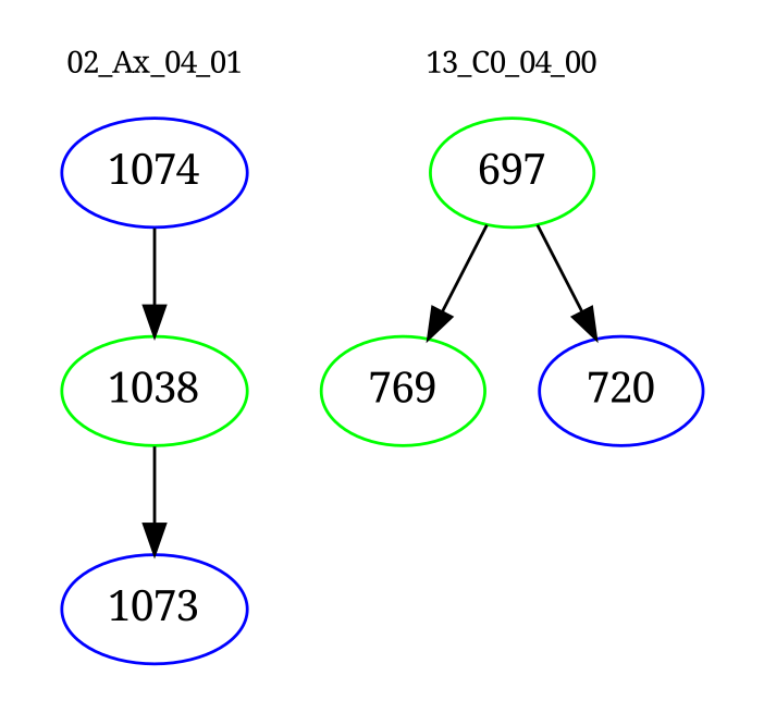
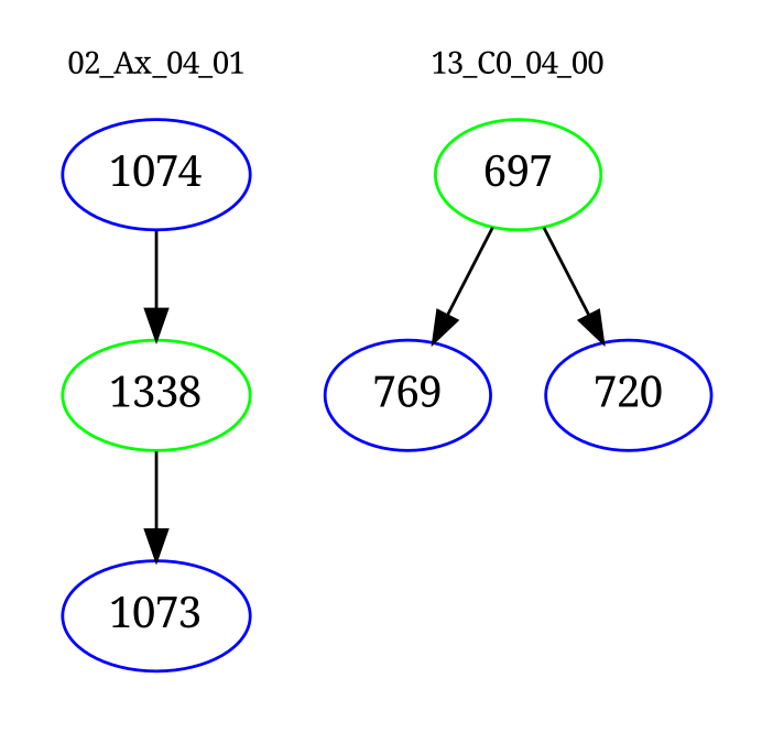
  digraph {
    fontname="Noto Serif"
    node [color=blue fontname="Noto Serif"]
    edge [color=black fontname="Noto Serif"]
    n1 [label=1074]
-   n2 [color=green label=1038]
+   n2 [color=green label=1338]
    n3 [label=1073]
-   n4 [color=green label=769]
+   n4 [label=769]
    n5 [color=green label=697]
    n6 [label=720]
    subgraph cluster_1 {
      color=white
      fontsize=10
      label="02_Ax_04_01"
      n1
      n2
      n3
    }
    subgraph cluster_2 {
      color=white
      fontsize=10
      label="13_C0_04_00"
      n4
      n5
      n6
    }
    n1 -> n2
    n2 -> n3
    n5 -> n4
    n5 -> n6
  }
